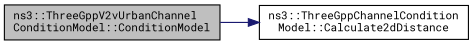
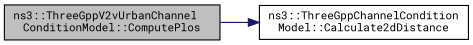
  digraph {
    rankdir=LR
    fontname="Roboto Mono"
    node [color=black fontname="Roboto Mono" fontsize=10 shape=record style=filled]
-   n1 [fillcolor=grey75 fontcolor=black height=0.2 label="ns3::ThreeGppV2vUrbanChannel\lConditionModel::ConditionModel" width=0.4]
+   n1 [fillcolor=grey75 fontcolor=black height=0.2 label="ns3::ThreeGppV2vUrbanChannel\lConditionModel::ComputePlos" width=0.4]
    n2 [fillcolor=white height=0.2 label="ns3::ThreeGppChannelCondition\lModel::Calculate2dDistance" width=0.4]
    n1 -> n2 [color=midnightblue fontname="Roboto Mono" fontsize=10 labelfontname=Helvetica labelfontsize=10 style=solid]
  }
